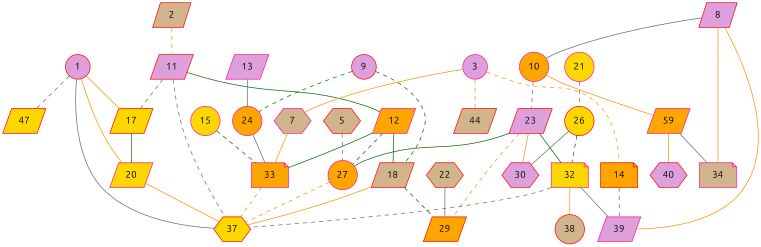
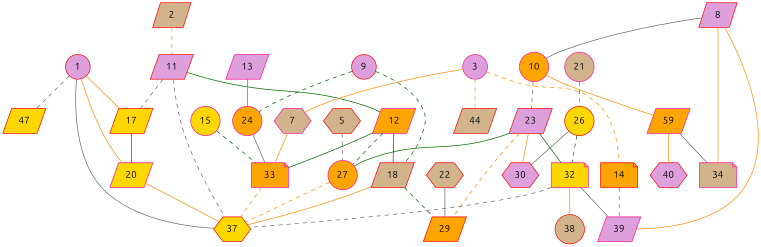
  graph {
    fontname=Ubuntu
    node [color=red fillcolor=plum fontname=Ubuntu shape=parallelogram style=filled]
    edge [color=darkorange fontname=Ubuntu style=solid weight=1.0]
    1 [shape=circle]
    17 [fillcolor=gold]
    20 [color=deeppink fillcolor=gold]
    37 [fillcolor=gold shape=hexagon]
    47 [fillcolor=gold]
    2 [fillcolor=tan]
    11
    12 [color=deeppink fillcolor=orange]
    3 [color=deeppink shape=circle]
    7 [color=deeppink fillcolor=tan shape=hexagon]
    14 [fillcolor=orange shape=note]
    44 [fillcolor=tan]
    33 [color=deeppink fillcolor=orange shape=note]
    39 [color=deeppink]
    5 [fillcolor=tan shape=hexagon]
    27 [color=deeppink fillcolor=orange shape=circle]
    10 [color=deeppink fillcolor=orange shape=circle]
    8
    34 [color=deeppink fillcolor=tan shape=note]
    n20 [color=deeppink fillcolor=orange label=59]
    23
    9 [shape=circle]
    18 [fillcolor=tan]
    24 [color=deeppink fillcolor=orange shape=circle]
    29 [fillcolor=orange]
    40 [shape=hexagon]
    30 [shape=hexagon]
    32 [color=deeppink fillcolor=gold shape=note]
    13 [color=deeppink]
    15 [color=deeppink fillcolor=gold shape=circle]
-   21 [color=deeppink fillcolor=gold shape=circle]
+   21 [color=deeppink fillcolor=tan shape=circle]
    26 [fillcolor=gold shape=circle]
    22 [fillcolor=tan shape=hexagon]
    38 [fillcolor=tan shape=circle]
    1 -- 17
    1 -- 20
    1 -- 37 [color=gray40]
    1 -- 47 [color=gray40 style=dashed]
    17 -- 20 [color=darkgreen]
    20 -- 37 [weight=2.0]
    2 -- 11 [style=dashed]
    11 -- 17 [color=gray40 style=dashed]
    11 -- 37 [color=gray40 style=dashed]
    11 -- 12 [color=darkgreen]
    12 -- 33 [color=darkgreen]
    12 -- 27 [color=darkgreen style=dashed]
    12 -- 18 [color=darkgreen]
    3 -- 7
    3 -- 14 [style=dashed]
    3 -- 44 [style=dashed]
    7 -- 33 [weight=2.0]
    14 -- 39 [color=gray40 style=dashed]
    33 -- 37 [style=dashed]
    5 -- 27 [color=gray40 style=dashed]
    27 -- 37 [style=dashed]
    10 -- n20
    10 -- 23 [color=gray40 style=dashed weight=2.0]
    8 -- 39
    8 -- 10 [color=gray40]
    8 -- 34
    n20 -- 34 [color=gray40]
    n20 -- 40
    23 -- 27 [color=darkgreen]
    23 -- 29 [style=dashed]
    23 -- 30
    23 -- 32 [color=darkgreen]
    9 -- 18 [color=darkgreen style=dashed]
    9 -- 24 [color=darkgreen style=dashed]
    18 -- 37
    18 -- 29 [color=darkgreen style=dashed]
    24 -- 33 [color=gray40]
    32 -- 37 [color=gray40 style=dashed]
    32 -- 39 [color=gray40]
    32 -- 38
    13 -- 24 [color=gray40]
    15 -- 33 [color=darkgreen style=dashed]
    21 -- 26 [color=gray40 style=dashed]
    26 -- 30 [color=gray40]
    26 -- 32 [color=darkgreen style=dashed]
    22 -- 29 [color=gray40]
  }
